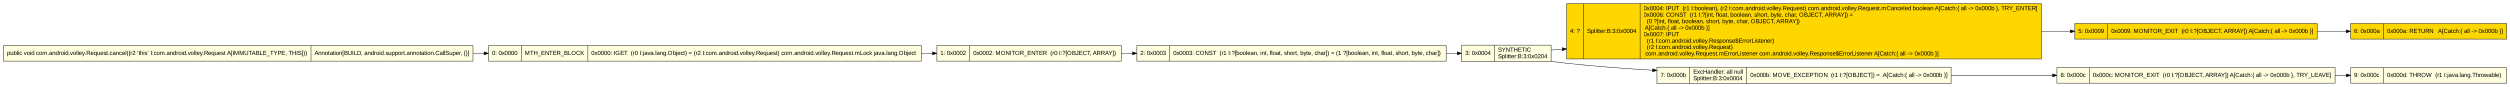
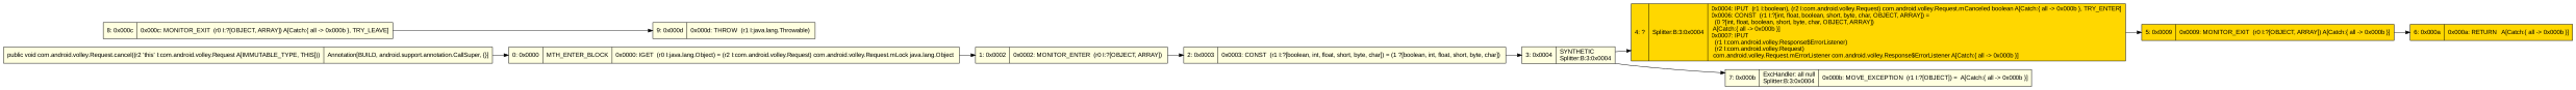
  digraph {
    fontname="Liberation Sans"
    rankdir=LR
    node [fillcolor=lightyellow fontname="Liberation Sans" shape=record style=filled]
    edge [fontname="Liberation Sans"]
    n1 [label="{0\:\ 0x0000|MTH_ENTER_BLOCK\l|0x0000: IGET  (r0 I:java.lang.Object) = (r2 I:com.android.volley.Request) com.android.volley.Request.mLock java.lang.Object \l}"]
    n2 [label="{1\:\ 0x0002|0x0002: MONITOR_ENTER  (r0 I:?[OBJECT, ARRAY]) \l}"]
    n3 [label="{2\:\ 0x0003|0x0003: CONST  (r1 I:?[boolean, int, float, short, byte, char]) = (1 ?[boolean, int, float, short, byte, char]) \l}"]
-   n4 [label="{3\:\ 0x0004|SYNTHETIC\lSplitter:B:3:0x0204\l}"]
+   n4 [label="{3\:\ 0x0004|SYNTHETIC\lSplitter:B:3:0x0004\l}"]
    n5 [fillcolor=gold label="{4\:\ ?|Splitter:B:3:0x0004\l|0x0004: IPUT  (r1 I:boolean), (r2 I:com.android.volley.Request) com.android.volley.Request.mCanceled boolean A[Catch:\{ all \-\> 0x000b \}, TRY_ENTER]\l0x0006: CONST  (r1 I:?[int, float, boolean, short, byte, char, OBJECT, ARRAY]) = \l  (0 ?[int, float, boolean, short, byte, char, OBJECT, ARRAY])\l A[Catch:\{ all \-\> 0x000b \}]\l0x0007: IPUT  \l  (r1 I:com.android.volley.Response$ErrorListener)\l  (r2 I:com.android.volley.Request)\l com.android.volley.Request.mErrorListener com.android.volley.Response$ErrorListener A[Catch:\{ all \-\> 0x000b \}]\l}"]
    n6 [label="{7\:\ 0x000b|ExcHandler: all null\lSplitter:B:3:0x0004\l|0x000b: MOVE_EXCEPTION  (r1 I:?[OBJECT]) =  A[Catch:\{ all \-\> 0x000b \}]\l}"]
    n7 [fillcolor=gold label="{5\:\ 0x0009|0x0009: MONITOR_EXIT  (r0 I:?[OBJECT, ARRAY]) A[Catch:\{ all \-\> 0x000b \}]\l}"]
    n8 [label="{8\:\ 0x000c|0x000c: MONITOR_EXIT  (r0 I:?[OBJECT, ARRAY]) A[Catch:\{ all \-\> 0x000b \}, TRY_LEAVE]\l}"]
    n9 [fillcolor=gold label="{6\:\ 0x000a|0x000a: RETURN   A[Catch:\{ all \-\> 0x000b \}]\l}"]
    n10 [label="{9\:\ 0x000d|0x000d: THROW  (r1 I:java.lang.Throwable) \l}"]
    n11 [label="{public void com.android.volley.Request.cancel((r2 'this' I:com.android.volley.Request A[IMMUTABLE_TYPE, THIS]))  | Annotation[BUILD, android.support.annotation.CallSuper, \{\}]\l}"]
    n1 -> n2
    n2 -> n3
    n3 -> n4
    n4 -> n5
    n4 -> n6
    n5 -> n7
-   n6 -> n8
    n7 -> n9
    n8 -> n10
    n11 -> n1
  }
